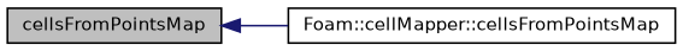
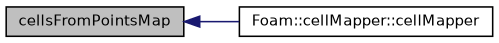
  digraph {
    rankdir=LR
    node [color=black fontname=Helvetica fontsize=10 shape=record]
    n1 [fillcolor=grey75 fontcolor=black height=0.2 label=cellsFromPointsMap style=filled width=0.4]
-   n2 [height=0.2 label="Foam::cellMapper::cellsFromPointsMap" width=0.4]
+   n2 [height=0.2 label="Foam::cellMapper::cellMapper" width=0.4]
    n1 -> n2 [color=midnightblue dir=back fontname=Helvetica fontsize=10 labelfontname=Helvetica labelfontsize=10 style=solid]
  }
